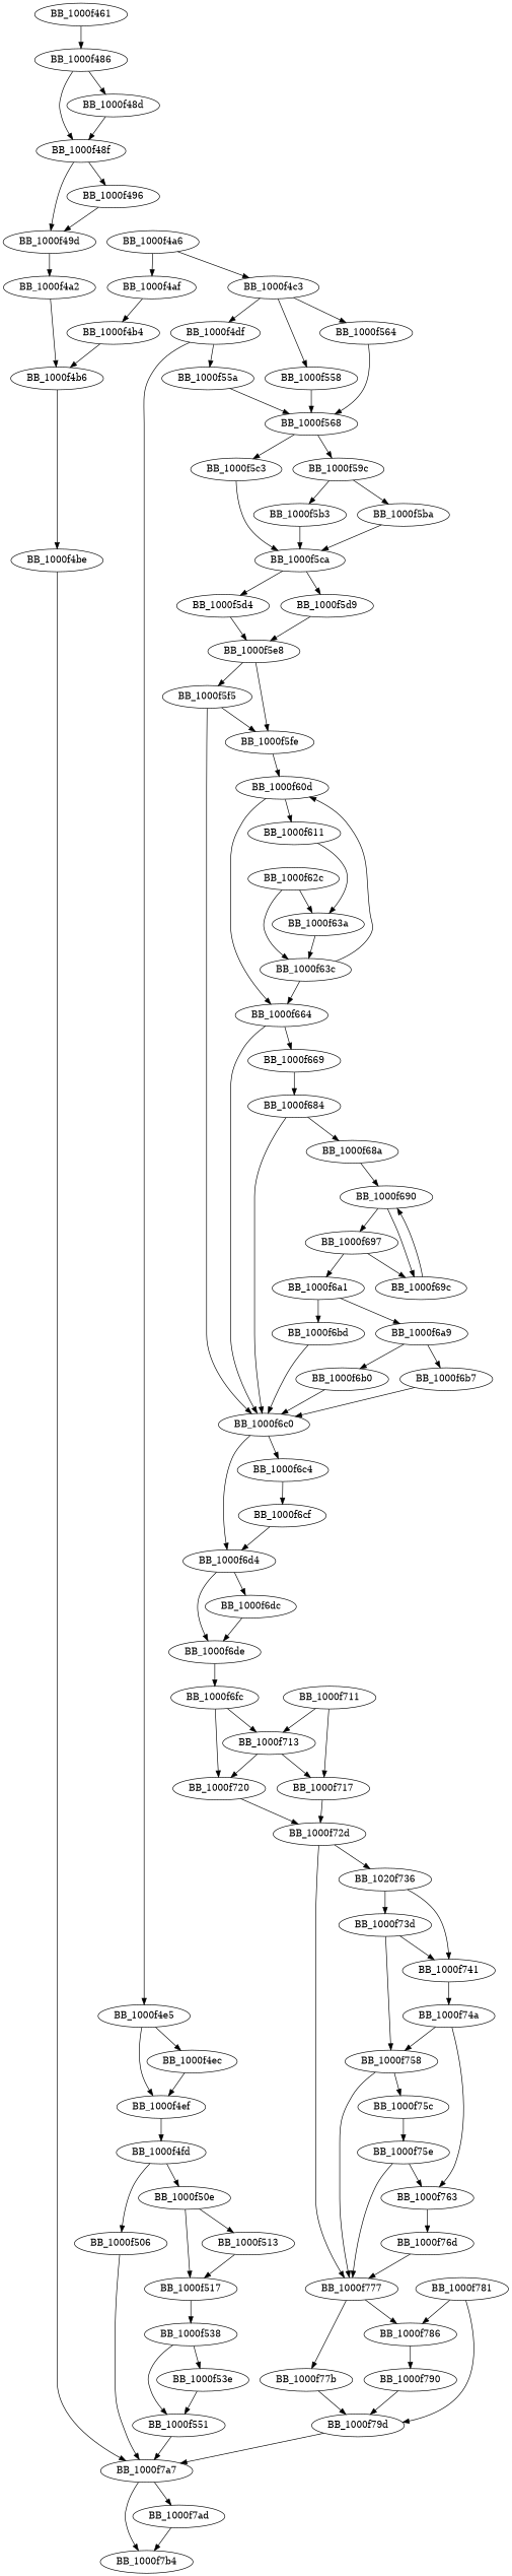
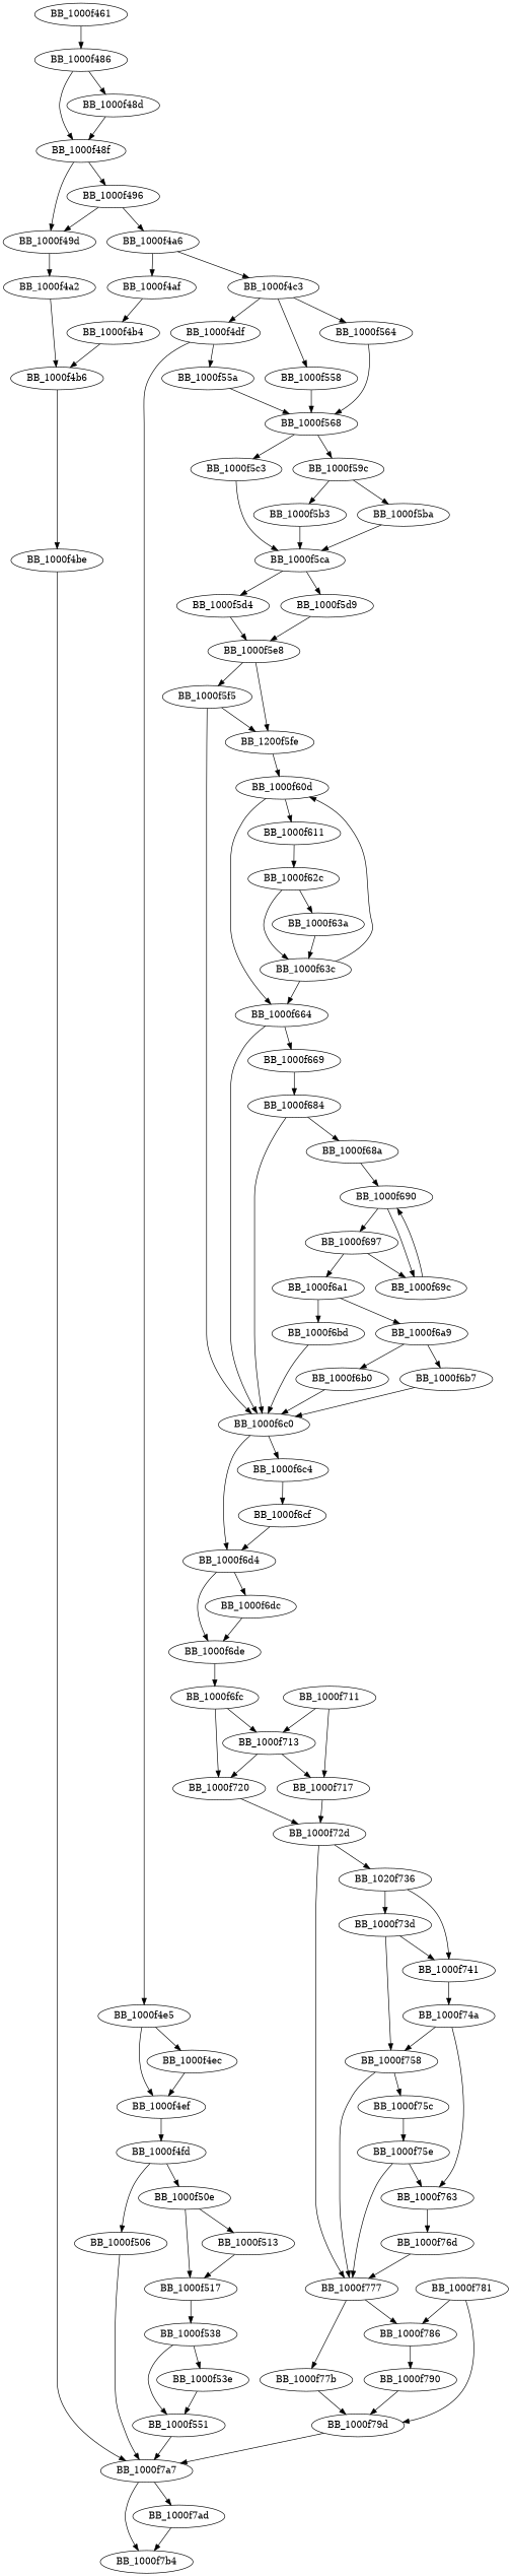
  digraph {
    BB_1000f461
    BB_1000f486
    BB_1000f48d
    BB_1000f48f
    BB_1000f496
    BB_1000f49d
    BB_1000f4a6
    BB_1000f4a2
    BB_1000f4af
    BB_1000f4c3
    BB_1000f4b6
    BB_1000f4b4
    BB_1000f4df
    BB_1000f558
    BB_1000f564
    BB_1000f4be
    BB_1000f7a7
    BB_1000f4e5
    BB_1000f55a
    BB_1000f568
    BB_1000f7ad
    BB_1000f7b4
    BB_1000f4ec
    BB_1000f4ef
    BB_1000f4fd
    BB_1000f59c
    BB_1000f5c3
    BB_1000f506
    BB_1000f50e
    BB_1000f513
    BB_1000f517
    BB_1000f538
    BB_1000f53e
    BB_1000f551
    BB_1000f5b3
    BB_1000f5ba
    BB_1000f5ca
    BB_1000f5d4
    BB_1000f5d9
    BB_1000f5e8
    BB_1000f5f5
-   BB_1000f5fe
+   BB_1000f5fe [label=BB_1200f5fe]
    BB_1000f6c0
    BB_1000f60d
    BB_1000f6c4
    BB_1000f6d4
    BB_1000f611
    BB_1000f664
    BB_1000f6cf
    BB_1000f6dc
    BB_1000f6de
    BB_1000f62c
    BB_1000f669
    BB_1000f63a
    BB_1000f63c
    BB_1000f684
    BB_1000f68a
    BB_1000f690
    BB_1000f697
    BB_1000f69c
    BB_1000f6a1
    BB_1000f6a9
    BB_1000f6bd
    BB_1000f6b0
    BB_1000f6b7
    BB_1000f6fc
    BB_1000f720
    BB_1000f713
    BB_1000f711
    BB_1000f717
    BB_1000f72d
    n72 [label=BB_1020f736]
    BB_1000f777
    BB_1000f73d
    BB_1000f741
    BB_1000f77b
    BB_1000f786
    BB_1000f758
    BB_1000f74a
    BB_1000f79d
    BB_1000f790
    BB_1000f75c
    BB_1000f763
    BB_1000f75e
    BB_1000f76d
    BB_1000f781
    BB_1000f461 -> BB_1000f486
    BB_1000f486 -> BB_1000f48d
    BB_1000f486 -> BB_1000f48f
    BB_1000f48d -> BB_1000f48f
    BB_1000f48f -> BB_1000f496
    BB_1000f48f -> BB_1000f49d
    BB_1000f496 -> BB_1000f49d
+   BB_1000f496 -> BB_1000f4a6
    BB_1000f49d -> BB_1000f4a2
    BB_1000f4a6 -> BB_1000f4af
    BB_1000f4a6 -> BB_1000f4c3
    BB_1000f4a2 -> BB_1000f4b6
    BB_1000f4af -> BB_1000f4b4
    BB_1000f4c3 -> BB_1000f4df
    BB_1000f4c3 -> BB_1000f558
    BB_1000f4c3 -> BB_1000f564
    BB_1000f4b6 -> BB_1000f4be
    BB_1000f4b4 -> BB_1000f4b6
    BB_1000f4df -> BB_1000f4e5
    BB_1000f4df -> BB_1000f55a
    BB_1000f558 -> BB_1000f568
    BB_1000f564 -> BB_1000f568
    BB_1000f4be -> BB_1000f7a7
    BB_1000f7a7 -> BB_1000f7ad
    BB_1000f7a7 -> BB_1000f7b4
    BB_1000f4e5 -> BB_1000f4ec
    BB_1000f4e5 -> BB_1000f4ef
    BB_1000f55a -> BB_1000f568
    BB_1000f568 -> BB_1000f59c
    BB_1000f568 -> BB_1000f5c3
    BB_1000f7ad -> BB_1000f7b4
    BB_1000f4ec -> BB_1000f4ef
    BB_1000f4ef -> BB_1000f4fd
    BB_1000f4fd -> BB_1000f506
    BB_1000f4fd -> BB_1000f50e
    BB_1000f59c -> BB_1000f5b3
    BB_1000f59c -> BB_1000f5ba
    BB_1000f5c3 -> BB_1000f5ca
    BB_1000f506 -> BB_1000f7a7
    BB_1000f50e -> BB_1000f513
    BB_1000f50e -> BB_1000f517
    BB_1000f513 -> BB_1000f517
    BB_1000f517 -> BB_1000f538
    BB_1000f538 -> BB_1000f53e
    BB_1000f538 -> BB_1000f551
    BB_1000f53e -> BB_1000f551
    BB_1000f551 -> BB_1000f7a7
    BB_1000f5b3 -> BB_1000f5ca
    BB_1000f5ba -> BB_1000f5ca
    BB_1000f5ca -> BB_1000f5d4
    BB_1000f5ca -> BB_1000f5d9
    BB_1000f5d4 -> BB_1000f5e8
    BB_1000f5d9 -> BB_1000f5e8
    BB_1000f5e8 -> BB_1000f5f5
    BB_1000f5e8 -> BB_1000f5fe
    BB_1000f5f5 -> BB_1000f5fe
    BB_1000f5f5 -> BB_1000f6c0
    BB_1000f5fe -> BB_1000f60d
    BB_1000f6c0 -> BB_1000f6c4
    BB_1000f6c0 -> BB_1000f6d4
    BB_1000f60d -> BB_1000f611
    BB_1000f60d -> BB_1000f664
    BB_1000f6c4 -> BB_1000f6cf
    BB_1000f6d4 -> BB_1000f6dc
    BB_1000f6d4 -> BB_1000f6de
-   BB_1000f611 -> BB_1000f63a
+   BB_1000f611 -> BB_1000f62c
    BB_1000f664 -> BB_1000f6c0
    BB_1000f664 -> BB_1000f669
    BB_1000f6cf -> BB_1000f6d4
    BB_1000f6dc -> BB_1000f6de
    BB_1000f6de -> BB_1000f6fc
    BB_1000f62c -> BB_1000f63a
    BB_1000f62c -> BB_1000f63c
    BB_1000f669 -> BB_1000f684
    BB_1000f63a -> BB_1000f63c
    BB_1000f63c -> BB_1000f60d
    BB_1000f63c -> BB_1000f664
    BB_1000f684 -> BB_1000f6c0
    BB_1000f684 -> BB_1000f68a
    BB_1000f68a -> BB_1000f690
    BB_1000f690 -> BB_1000f697
    BB_1000f690 -> BB_1000f69c
    BB_1000f697 -> BB_1000f69c
    BB_1000f697 -> BB_1000f6a1
    BB_1000f69c -> BB_1000f690
    BB_1000f6a1 -> BB_1000f6a9
    BB_1000f6a1 -> BB_1000f6bd
    BB_1000f6a9 -> BB_1000f6b0
    BB_1000f6a9 -> BB_1000f6b7
    BB_1000f6bd -> BB_1000f6c0
    BB_1000f6b0 -> BB_1000f6c0
    BB_1000f6b7 -> BB_1000f6c0
    BB_1000f6fc -> BB_1000f720
    BB_1000f6fc -> BB_1000f713
    BB_1000f720 -> BB_1000f72d
    BB_1000f713 -> BB_1000f720
    BB_1000f713 -> BB_1000f717
    BB_1000f711 -> BB_1000f713
    BB_1000f711 -> BB_1000f717
    BB_1000f717 -> BB_1000f72d
    BB_1000f72d -> n72
    BB_1000f72d -> BB_1000f777
    n72 -> BB_1000f73d
    n72 -> BB_1000f741
    BB_1000f777 -> BB_1000f77b
    BB_1000f777 -> BB_1000f786
    BB_1000f73d -> BB_1000f741
    BB_1000f73d -> BB_1000f758
    BB_1000f741 -> BB_1000f74a
    BB_1000f77b -> BB_1000f79d
    BB_1000f786 -> BB_1000f790
    BB_1000f758 -> BB_1000f777
    BB_1000f758 -> BB_1000f75c
    BB_1000f74a -> BB_1000f758
    BB_1000f74a -> BB_1000f763
    BB_1000f79d -> BB_1000f7a7
    BB_1000f790 -> BB_1000f79d
    BB_1000f75c -> BB_1000f75e
    BB_1000f763 -> BB_1000f76d
    BB_1000f75e -> BB_1000f777
    BB_1000f75e -> BB_1000f763
    BB_1000f76d -> BB_1000f777
    BB_1000f781 -> BB_1000f786
    BB_1000f781 -> BB_1000f79d
  }
